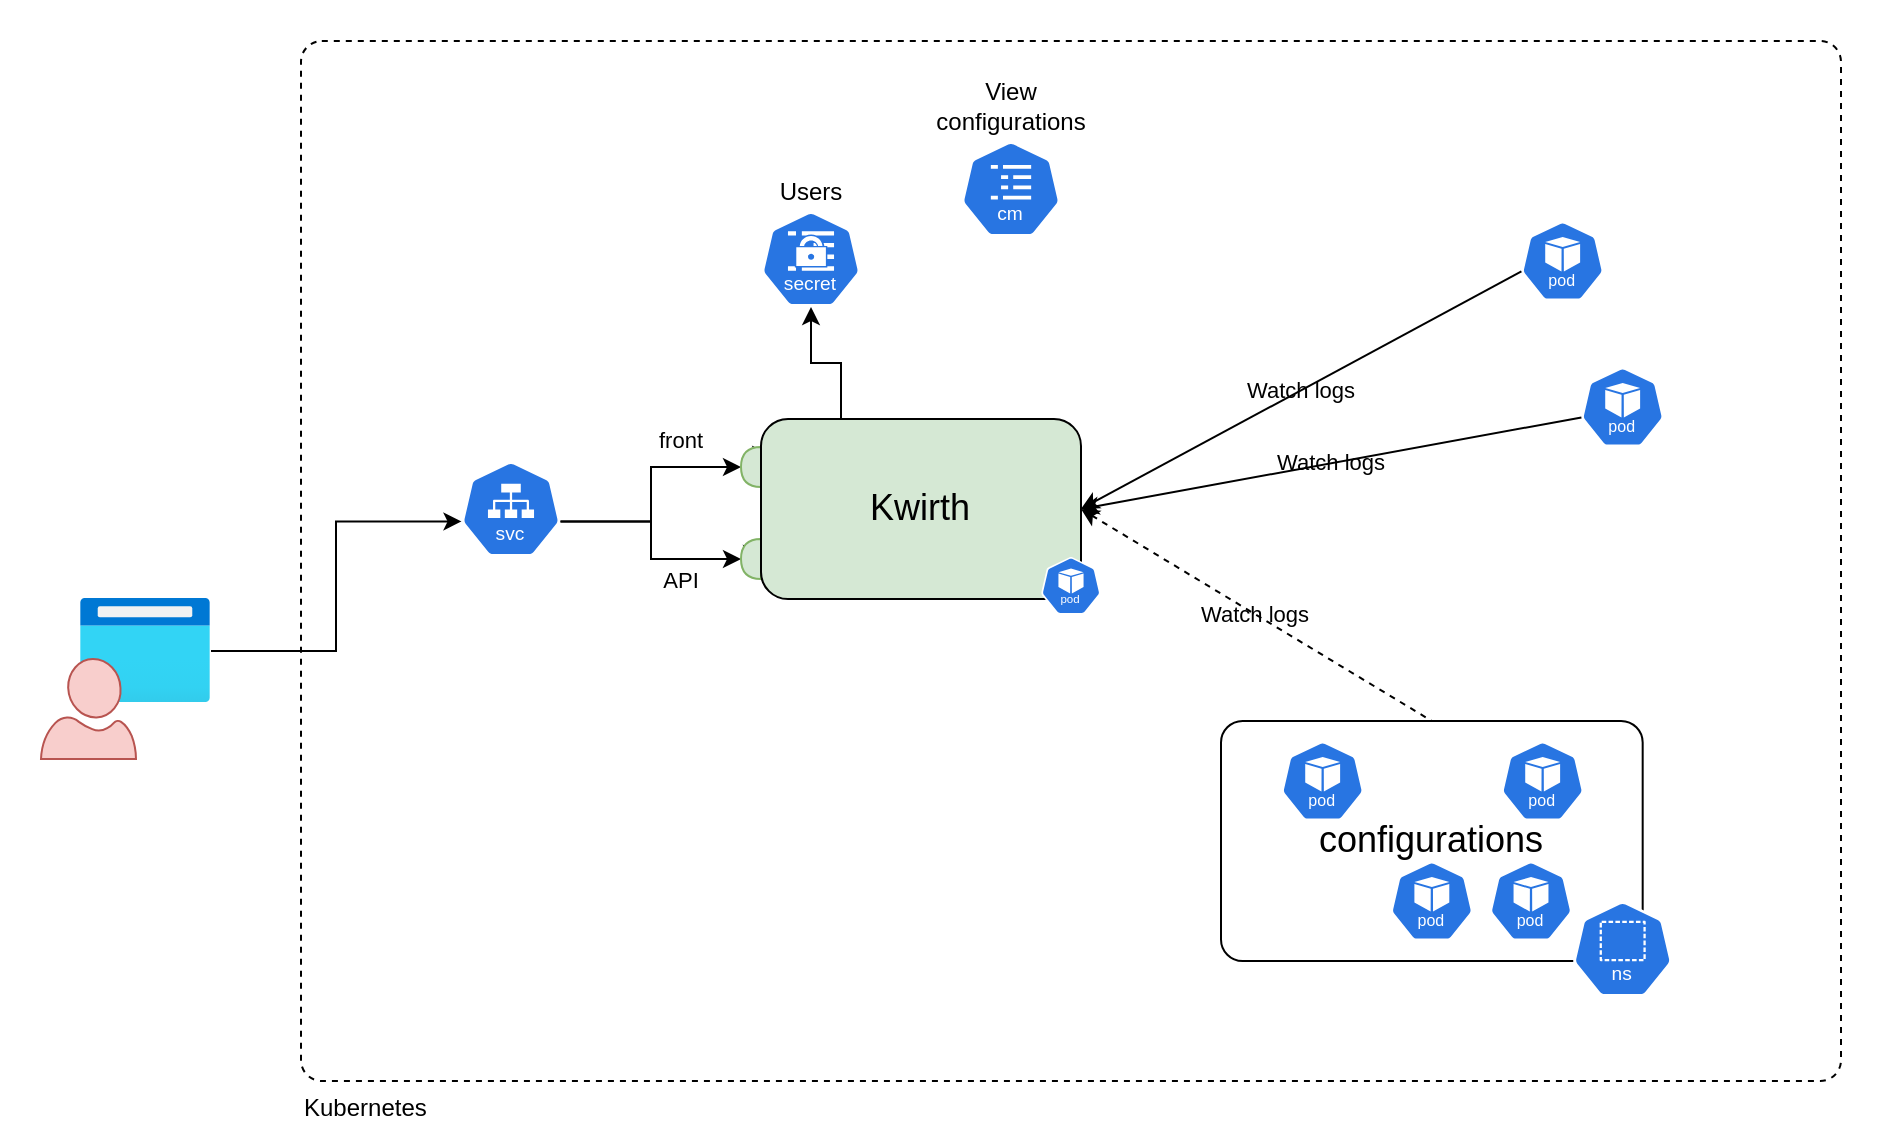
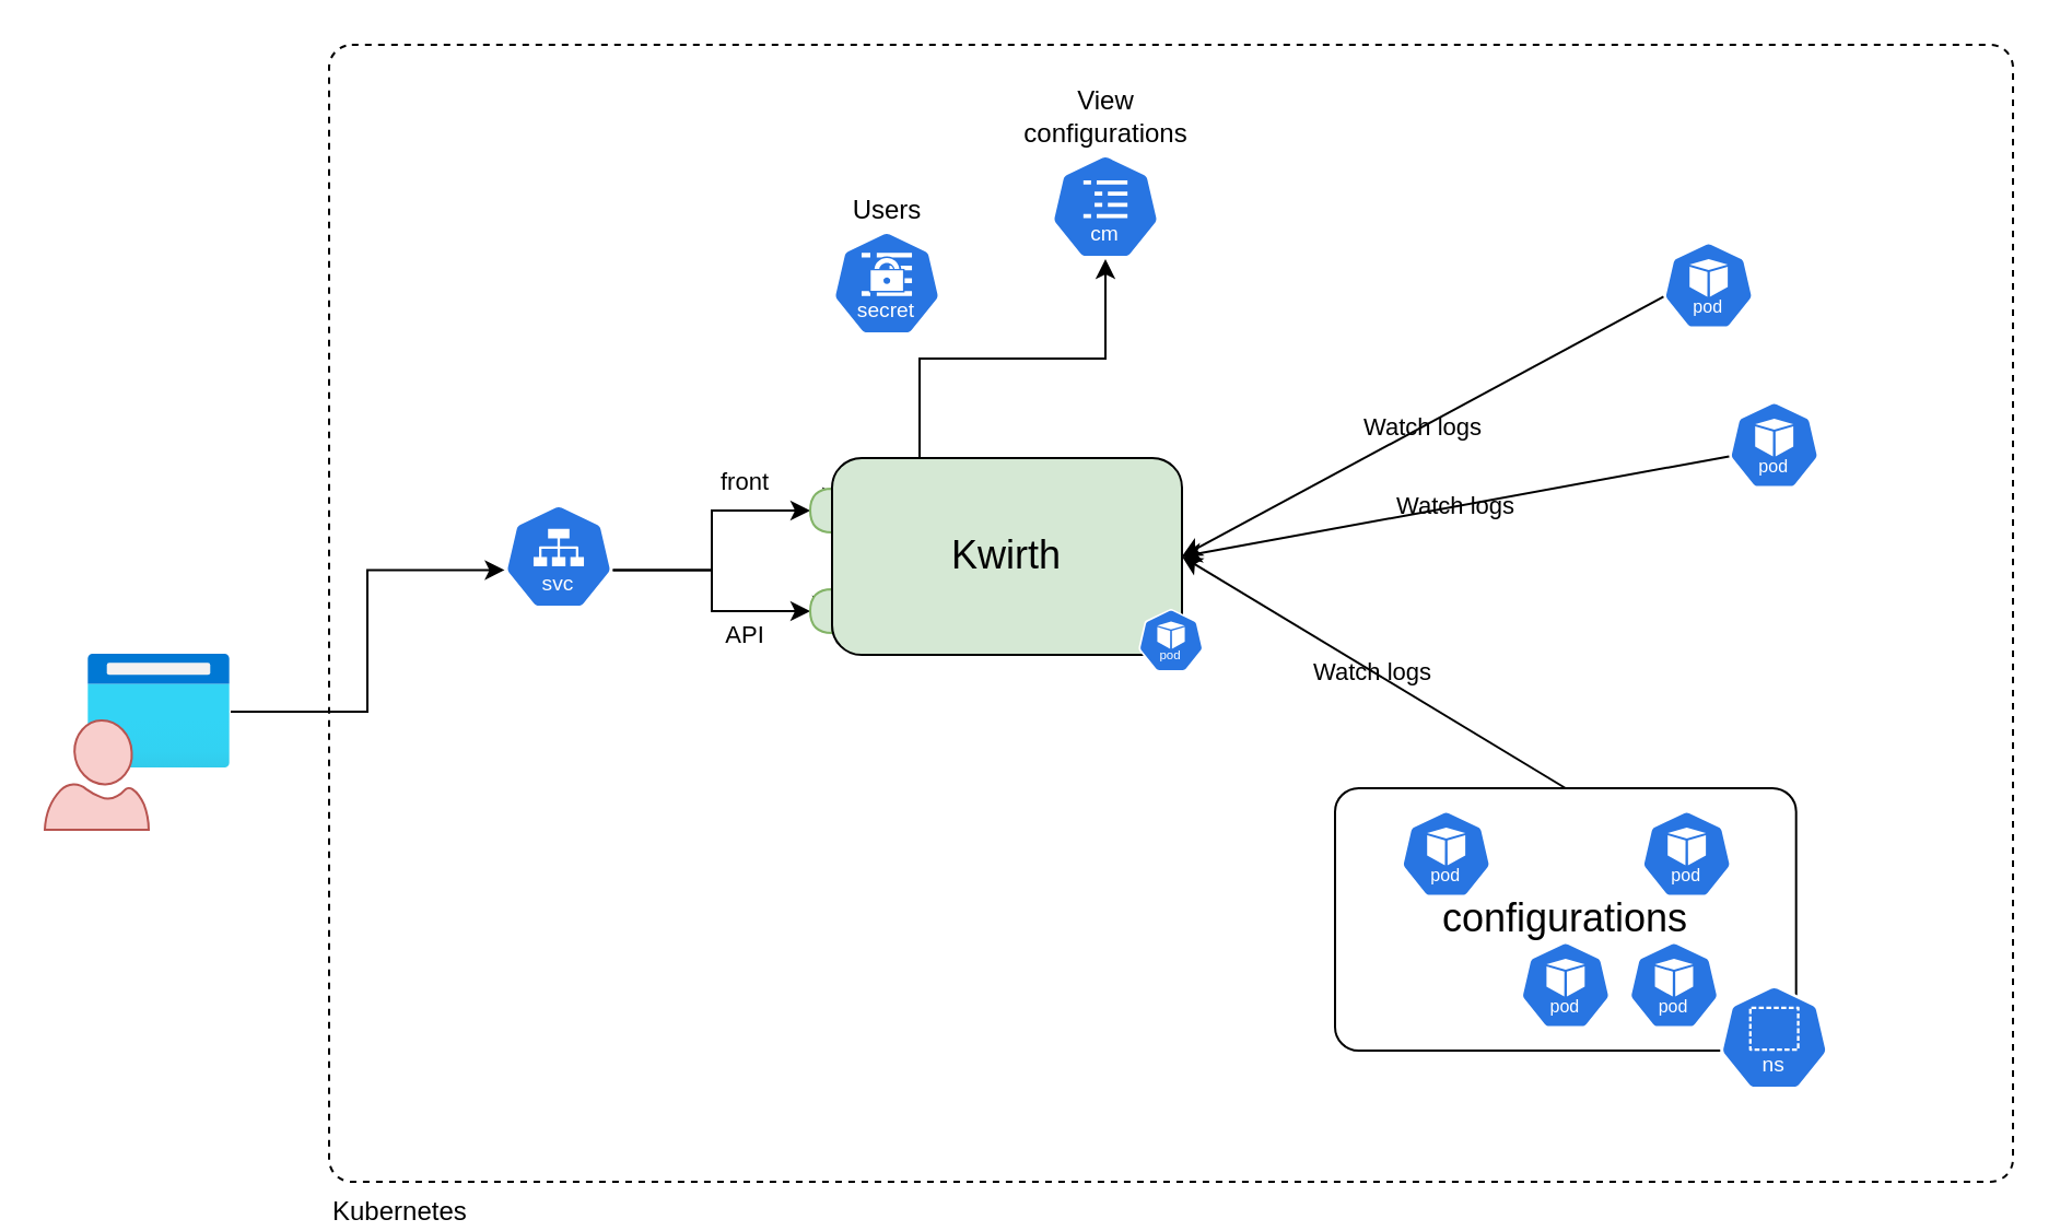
  <mxCell id="0" />
  <mxCell id="1" parent="0" />
  <mxCell id="2" value="Kubernetes" style="rounded=1;whiteSpace=wrap;html=1;arcSize=2;fillColor=none;dashed=1;labelPosition=center;verticalLabelPosition=bottom;align=left;verticalAlign=top;" parent="1" vertex="1"><mxGeometry x="150" y="20" width="770" height="520" as="geometry" /></mxCell>
  <mxCell id="3" value="configurations" style="rounded=1;whiteSpace=wrap;html=1;fontSize=18;arcSize=9;" parent="1" vertex="1"><mxGeometry x="610" y="360" width="210.84" height="120" as="geometry" /></mxCell>
  <mxCell id="4" value="" style="group" parent="1" vertex="1" connectable="0"><mxGeometry x="20" y="299" width="85" height="80" as="geometry" /></mxCell>
  <mxCell id="5" value="" style="image;aspect=fixed;html=1;points=[];align=center;fontSize=12;image=img/lib/azure2/general/Browser.svg;" parent="4" vertex="1"><mxGeometry x="20" width="65" height="52" as="geometry" /></mxCell>
  <mxCell id="6" value="" style="verticalLabelPosition=bottom;html=1;verticalAlign=top;align=center;strokeColor=#b85450;fillColor=#f8cecc;shape=mxgraph.azure.user;" parent="4" vertex="1"><mxGeometry y="30" width="47.5" height="50" as="geometry" /></mxCell>
  <mxCell id="7" style="edgeStyle=orthogonalEdgeStyle;rounded=0;orthogonalLoop=1;jettySize=auto;html=1;exitX=0.995;exitY=0.63;exitDx=0;exitDy=0;exitPerimeter=0;entryX=0;entryY=0.75;entryDx=0;entryDy=0;" parent="1" source="17" target="18" edge="1"><mxGeometry relative="1" as="geometry" /></mxCell>
  <mxCell id="8" value="" style="aspect=fixed;sketch=0;html=1;dashed=0;whitespace=wrap;verticalLabelPosition=bottom;verticalAlign=top;fillColor=#2875E2;strokeColor=#ffffff;points=[[0.005,0.63,0],[0.1,0.2,0],[0.9,0.2,0],[0.5,0,0],[0.995,0.63,0],[0.72,0.99,0],[0.5,1,0],[0.28,0.99,0]];shape=mxgraph.kubernetes.icon2;kubernetesLabel=1;prIcon=svc" parent="1" vertex="1"><mxGeometry x="230" y="230" width="50" height="48" as="geometry" /></mxCell>
  <mxCell id="9" value="View&lt;div&gt;configurations&lt;/div&gt;" style="aspect=fixed;sketch=0;html=1;dashed=0;whitespace=wrap;verticalLabelPosition=top;verticalAlign=bottom;fillColor=#2875E2;strokeColor=#ffffff;points=[[0.005,0.63,0],[0.1,0.2,0],[0.9,0.2,0],[0.5,0,0],[0.995,0.63,0],[0.72,0.99,0],[0.5,1,0],[0.28,0.99,0]];shape=mxgraph.kubernetes.icon2;kubernetesLabel=1;prIcon=cm;labelPosition=center;align=center;" parent="1" vertex="1"><mxGeometry x="480" y="70" width="50" height="48" as="geometry" /></mxCell>
  <mxCell id="10" value="Users" style="aspect=fixed;sketch=0;html=1;dashed=0;whitespace=wrap;verticalLabelPosition=top;verticalAlign=bottom;fillColor=#2875E2;strokeColor=#ffffff;points=[[0.005,0.63,0],[0.1,0.2,0],[0.9,0.2,0],[0.5,0,0],[0.995,0.63,0],[0.72,0.99,0],[0.5,1,0],[0.28,0.99,0]];shape=mxgraph.kubernetes.icon2;kubernetesLabel=1;prIcon=secret;labelPosition=center;align=center;" parent="1" vertex="1"><mxGeometry x="380" y="105" width="50" height="48" as="geometry" /></mxCell>
  <mxCell id="11" style="edgeStyle=orthogonalEdgeStyle;rounded=0;orthogonalLoop=1;jettySize=auto;html=1;entryX=0.005;entryY=0.63;entryDx=0;entryDy=0;exitX=1;exitY=0.5;exitDx=0;exitDy=0;exitPerimeter=0;entryPerimeter=0;" parent="1" source="5" target="8" edge="1"><mxGeometry relative="1" as="geometry" /></mxCell>
  <mxCell id="12" style="edgeStyle=orthogonalEdgeStyle;rounded=0;orthogonalLoop=1;jettySize=auto;html=1;entryX=0;entryY=0.25;entryDx=0;entryDy=0;exitX=0.995;exitY=0.63;exitDx=0;exitDy=0;exitPerimeter=0;" parent="1" source="15" target="18" edge="1"><mxGeometry relative="1" as="geometry" /></mxCell>
- <mxCell id="13" style="edgeStyle=orthogonalEdgeStyle;rounded=0;orthogonalLoop=1;jettySize=auto;html=1;exitX=0.25;exitY=0;exitDx=0;exitDy=0;entryX=0.5;entryY=1;entryDx=0;entryDy=0;entryPerimeter=0;" parent="1" source="18" target="10" edge="1"><mxGeometry relative="1" as="geometry" /></mxCell>
+ <mxCell id="13" style="edgeStyle=orthogonalEdgeStyle;rounded=0;orthogonalLoop=1;jettySize=auto;html=1;exitX=0.25;exitY=0;exitDx=0;exitDy=0;" parent="1" source="18" target="9" edge="1"><mxGeometry relative="1" as="geometry" /></mxCell>
  <mxCell id="14" value="front" style="edgeStyle=orthogonalEdgeStyle;rounded=0;orthogonalLoop=1;jettySize=auto;html=1;entryX=1;entryY=0.5;entryDx=0;entryDy=0;exitX=0.995;exitY=0.63;exitDx=0;exitDy=0;exitPerimeter=0;entryPerimeter=0;" parent="1" source="8" target="15" edge="1"><mxGeometry x="0.489" y="13" relative="1" as="geometry"><mxPoint x="280" y="260" as="sourcePoint" /><mxPoint x="380" y="253" as="targetPoint" /><mxPoint as="offset" /></mxGeometry></mxCell>
  <mxCell id="15" value="" style="shape=or;whiteSpace=wrap;html=1;rotation=-180;fillColor=#d5e8d4;strokeColor=#82b366;" parent="1" vertex="1"><mxGeometry x="370" y="223" width="10" height="20" as="geometry" /></mxCell>
  <mxCell id="16" value="API" style="edgeStyle=orthogonalEdgeStyle;rounded=0;orthogonalLoop=1;jettySize=auto;html=1;exitX=0.995;exitY=0.63;exitDx=0;exitDy=0;exitPerimeter=0;entryX=1;entryY=0.5;entryDx=0;entryDy=0;entryPerimeter=0;" parent="1" source="8" target="17" edge="1"><mxGeometry x="0.45" y="-11" relative="1" as="geometry"><mxPoint x="280" y="260" as="sourcePoint" /><mxPoint x="380" y="298" as="targetPoint" /><mxPoint as="offset" /></mxGeometry></mxCell>
  <mxCell id="17" value="" style="shape=or;whiteSpace=wrap;html=1;rotation=-180;fillColor=#d5e8d4;strokeColor=#82b366;" parent="1" vertex="1"><mxGeometry x="370" y="269" width="10" height="20" as="geometry" /></mxCell>
  <mxCell id="18" value="Kwirth" style="rounded=1;whiteSpace=wrap;html=1;fontSize=18;fillColor=#d5e8d4;" parent="1" vertex="1"><mxGeometry x="380" y="209" width="160" height="90" as="geometry" /></mxCell>
  <mxCell id="19" value="" style="aspect=fixed;sketch=0;html=1;dashed=0;whitespace=wrap;verticalLabelPosition=bottom;verticalAlign=top;fillColor=#2875E2;strokeColor=#ffffff;points=[[0.005,0.63,0],[0.1,0.2,0],[0.9,0.2,0],[0.5,0,0],[0.995,0.63,0],[0.72,0.99,0],[0.5,1,0],[0.28,0.99,0]];shape=mxgraph.kubernetes.icon2;kubernetesLabel=1;prIcon=pod" parent="1" vertex="1"><mxGeometry x="520" y="278" width="30" height="28.8" as="geometry" /></mxCell>
  <mxCell id="20" value="" style="aspect=fixed;sketch=0;html=1;dashed=0;whitespace=wrap;verticalLabelPosition=bottom;verticalAlign=top;fillColor=#2875E2;strokeColor=#ffffff;points=[[0.005,0.63,0],[0.1,0.2,0],[0.9,0.2,0],[0.5,0,0],[0.995,0.63,0],[0.72,0.99,0],[0.5,1,0],[0.28,0.99,0]];shape=mxgraph.kubernetes.icon2;kubernetesLabel=1;prIcon=pod" parent="1" vertex="1"><mxGeometry x="760" y="110" width="41.67" height="40" as="geometry" /></mxCell>
  <mxCell id="21" value="" style="aspect=fixed;sketch=0;html=1;dashed=0;whitespace=wrap;verticalLabelPosition=bottom;verticalAlign=top;fillColor=#2875E2;strokeColor=#ffffff;points=[[0.005,0.63,0],[0.1,0.2,0],[0.9,0.2,0],[0.5,0,0],[0.995,0.63,0],[0.72,0.99,0],[0.5,1,0],[0.28,0.99,0]];shape=mxgraph.kubernetes.icon2;kubernetesLabel=1;prIcon=pod" parent="1" vertex="1"><mxGeometry x="790" y="183" width="41.67" height="40" as="geometry" /></mxCell>
  <mxCell id="22" value="" style="aspect=fixed;sketch=0;html=1;dashed=0;whitespace=wrap;verticalLabelPosition=bottom;verticalAlign=top;fillColor=#2875E2;strokeColor=#ffffff;points=[[0.005,0.63,0],[0.1,0.2,0],[0.9,0.2,0],[0.5,0,0],[0.995,0.63,0],[0.72,0.99,0],[0.5,1,0],[0.28,0.99,0]];shape=mxgraph.kubernetes.icon2;kubernetesLabel=1;prIcon=pod" parent="1" vertex="1"><mxGeometry x="640" y="370" width="41.67" height="40" as="geometry" /></mxCell>
  <mxCell id="23" value="" style="aspect=fixed;sketch=0;html=1;dashed=0;whitespace=wrap;verticalLabelPosition=bottom;verticalAlign=top;fillColor=#2875E2;strokeColor=#ffffff;points=[[0.005,0.63,0],[0.1,0.2,0],[0.9,0.2,0],[0.5,0,0],[0.995,0.63,0],[0.72,0.99,0],[0.5,1,0],[0.28,0.99,0]];shape=mxgraph.kubernetes.icon2;kubernetesLabel=1;prIcon=ns" parent="1" vertex="1"><mxGeometry x="785.84" y="450" width="50" height="48" as="geometry" /></mxCell>
  <mxCell id="24" value="" style="aspect=fixed;sketch=0;html=1;dashed=0;whitespace=wrap;verticalLabelPosition=bottom;verticalAlign=top;fillColor=#2875E2;strokeColor=#ffffff;points=[[0.005,0.63,0],[0.1,0.2,0],[0.9,0.2,0],[0.5,0,0],[0.995,0.63,0],[0.72,0.99,0],[0.5,1,0],[0.28,0.99,0]];shape=mxgraph.kubernetes.icon2;kubernetesLabel=1;prIcon=pod" parent="1" vertex="1"><mxGeometry x="744.17" y="430" width="41.67" height="40" as="geometry" /></mxCell>
  <mxCell id="25" value="" style="aspect=fixed;sketch=0;html=1;dashed=0;whitespace=wrap;verticalLabelPosition=bottom;verticalAlign=top;fillColor=#2875E2;strokeColor=#ffffff;points=[[0.005,0.63,0],[0.1,0.2,0],[0.9,0.2,0],[0.5,0,0],[0.995,0.63,0],[0.72,0.99,0],[0.5,1,0],[0.28,0.99,0]];shape=mxgraph.kubernetes.icon2;kubernetesLabel=1;prIcon=pod" parent="1" vertex="1"><mxGeometry x="694.59" y="430" width="41.67" height="40" as="geometry" /></mxCell>
  <mxCell id="26" value="" style="aspect=fixed;sketch=0;html=1;dashed=0;whitespace=wrap;verticalLabelPosition=bottom;verticalAlign=top;fillColor=#2875E2;strokeColor=#ffffff;points=[[0.005,0.63,0],[0.1,0.2,0],[0.9,0.2,0],[0.5,0,0],[0.995,0.63,0],[0.72,0.99,0],[0.5,1,0],[0.28,0.99,0]];shape=mxgraph.kubernetes.icon2;kubernetesLabel=1;prIcon=pod" parent="1" vertex="1"><mxGeometry x="750" y="370" width="41.67" height="40" as="geometry" /></mxCell>
- <mxCell id="27" value="Watch logs" style="rounded=0;orthogonalLoop=1;jettySize=auto;html=1;entryX=0.5;entryY=0;entryDx=0;entryDy=0;exitX=1;exitY=0.5;exitDx=0;exitDy=0;endArrow=none;endFill=0;startArrow=classic;startFill=1;labelBackgroundColor=none;dashed=1;" parent="1" source="18" target="3" edge="1"><mxGeometry relative="1" as="geometry" /></mxCell>
+ <mxCell id="27" value="Watch logs" style="rounded=0;orthogonalLoop=1;jettySize=auto;html=1;entryX=0.5;entryY=0;entryDx=0;entryDy=0;exitX=1;exitY=0.5;exitDx=0;exitDy=0;endArrow=none;endFill=0;startArrow=classic;startFill=1;labelBackgroundColor=none;" parent="1" source="18" target="3" edge="1"><mxGeometry relative="1" as="geometry" /></mxCell>
  <mxCell id="28" value="Watch logs" style="rounded=0;orthogonalLoop=1;jettySize=auto;html=1;entryX=0.005;entryY=0.63;entryDx=0;entryDy=0;exitX=1;exitY=0.5;exitDx=0;exitDy=0;entryPerimeter=0;startArrow=classic;startFill=1;endArrow=none;endFill=0;labelBackgroundColor=none;" parent="1" source="18" target="20" edge="1"><mxGeometry relative="1" as="geometry"><mxPoint x="550" y="264" as="sourcePoint" /><mxPoint x="725" y="370" as="targetPoint" /></mxGeometry></mxCell>
  <mxCell id="29" value="Watch logs" style="rounded=0;orthogonalLoop=1;jettySize=auto;html=1;entryX=0.005;entryY=0.63;entryDx=0;entryDy=0;exitX=1;exitY=0.5;exitDx=0;exitDy=0;entryPerimeter=0;endArrow=none;endFill=0;startArrow=classic;startFill=1;labelBackgroundColor=none;horizontal=1;" parent="1" source="18" target="21" edge="1"><mxGeometry relative="1" as="geometry"><mxPoint x="550" y="264" as="sourcePoint" /><mxPoint x="740" y="165" as="targetPoint" /></mxGeometry></mxCell>
